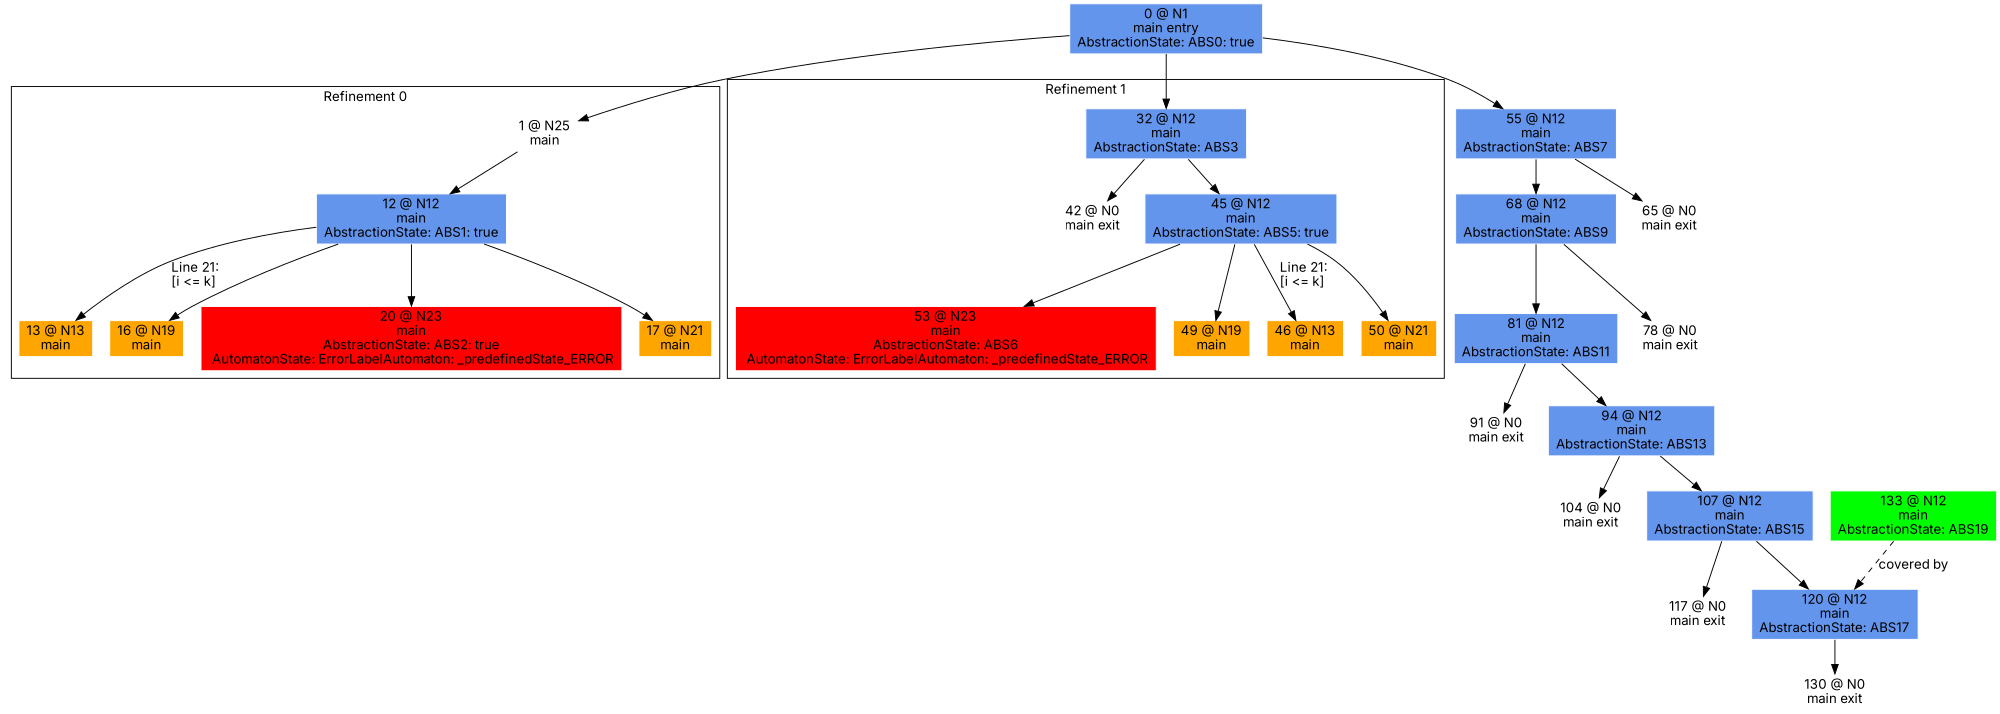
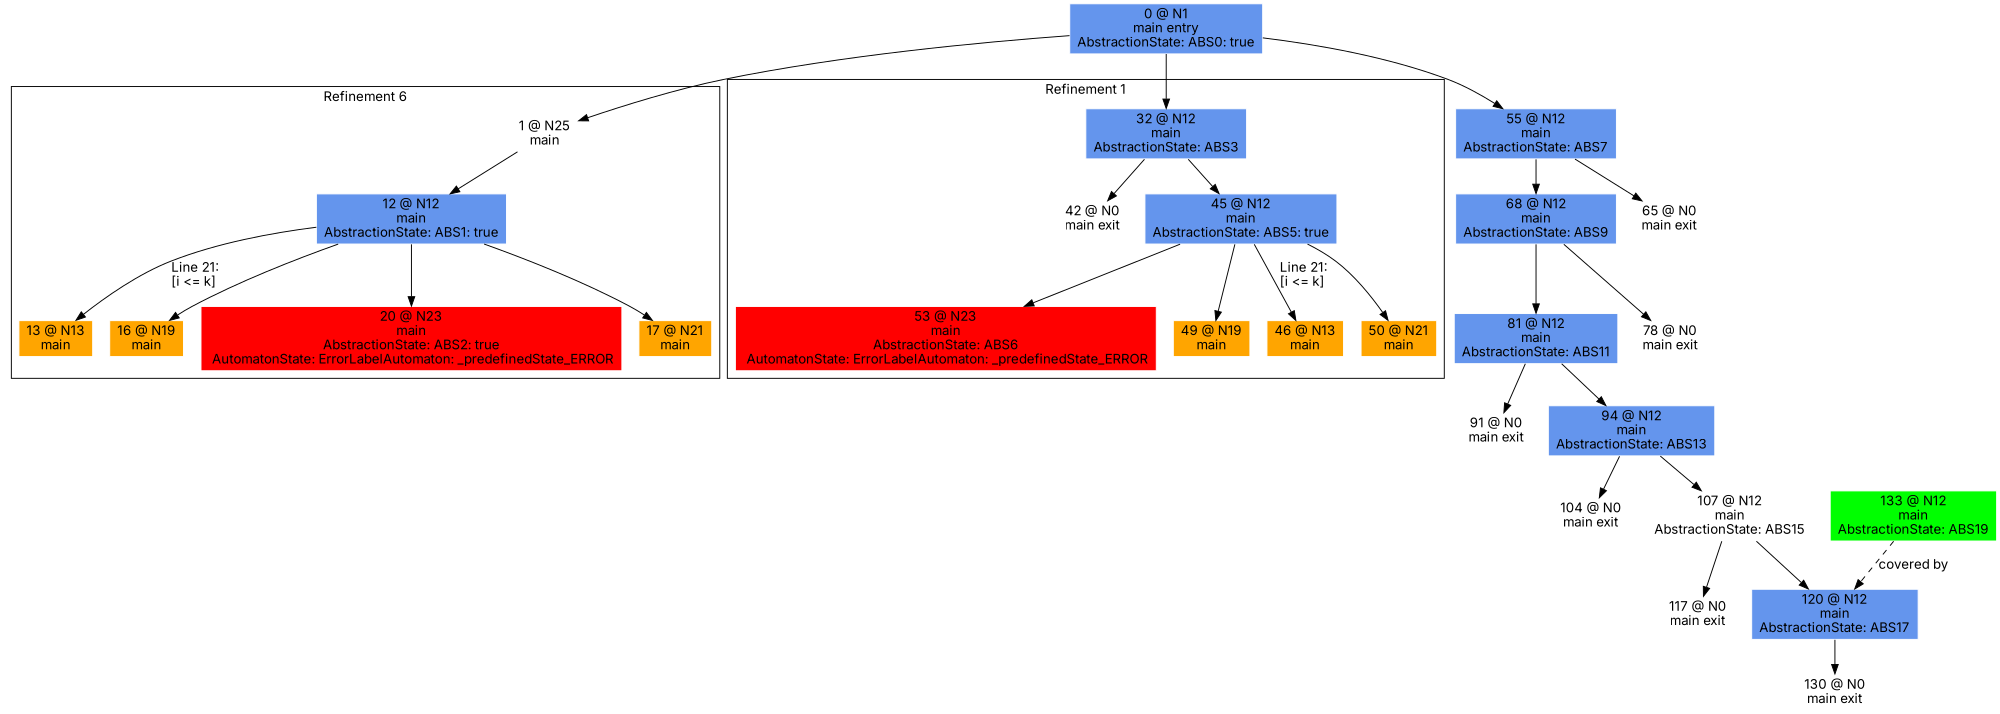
  digraph {
    fontname=Inter
    node [color=white fontname=Inter shape=box style=filled fillcolor=cornflowerblue]
    edge [fontname=Inter]
    n1 [label="1 @ N25\nmain\n" fillcolor=""]
    n2 [label="12 @ N12\nmain\nAbstractionState: ABS1: true\n"]
    n3 [fillcolor=orange label="13 @ N13\nmain\n"]
    n4 [fillcolor=orange label="16 @ N19\nmain\n"]
    n5 [fillcolor=red label="20 @ N23\nmain\nAbstractionState: ABS2: true\n AutomatonState: ErrorLabelAutomaton: _predefinedState_ERROR\n"]
    n6 [fillcolor=orange label="17 @ N21\nmain\n"]
    n7 [label="32 @ N12\nmain\nAbstractionState: ABS3\n"]
    n8 [label="42 @ N0\nmain exit\n" fillcolor=""]
    n9 [label="45 @ N12\nmain\nAbstractionState: ABS5: true\n"]
    n10 [fillcolor=red label="53 @ N23\nmain\nAbstractionState: ABS6\n AutomatonState: ErrorLabelAutomaton: _predefinedState_ERROR\n"]
    n11 [fillcolor=orange label="49 @ N19\nmain\n"]
    n12 [fillcolor=orange label="46 @ N13\nmain\n"]
    n13 [fillcolor=orange label="50 @ N21\nmain\n"]
    n14 [label="0 @ N1\nmain entry\nAbstractionState: ABS0: true\n"]
    n15 [label="55 @ N12\nmain\nAbstractionState: ABS7\n"]
    n16 [label="68 @ N12\nmain\nAbstractionState: ABS9\n"]
    n17 [label="65 @ N0\nmain exit\n" fillcolor=""]
    n18 [label="81 @ N12\nmain\nAbstractionState: ABS11\n"]
    n19 [label="78 @ N0\nmain exit\n" fillcolor=""]
    n20 [label="91 @ N0\nmain exit\n" fillcolor=""]
    n21 [label="94 @ N12\nmain\nAbstractionState: ABS13\n"]
    n22 [label="104 @ N0\nmain exit\n" fillcolor=""]
-   n23 [label="107 @ N12\nmain\nAbstractionState: ABS15\n"]
+   n23 [fillcolor=white label="107 @ N12\nmain\nAbstractionState: ABS15\n"]
    n24 [label="117 @ N0\nmain exit\n" fillcolor=""]
    n25 [label="120 @ N12\nmain\nAbstractionState: ABS17\n"]
    n26 [label="130 @ N0\nmain exit\n" fillcolor=""]
    n27 [fillcolor=green label="133 @ N12\nmain\nAbstractionState: ABS19\n"]
    subgraph cluster_1 {
-     label="Refinement 0"
+     label="Refinement 6"
      n1
      n2
      n3
      n4
      n5
      n6
    }
    subgraph cluster_2 {
      label="Refinement 1"
      n7
      n8
      n9
      n10
      n11
      n12
      n13
    }
    n1 -> n2
    n2 -> n3 [label="Line 21: \l[i <= k]\l"]
    n2 -> n4
    n2 -> n5
    n2 -> n6
    n7 -> n8
    n7 -> n9
    n9 -> n10
    n9 -> n11
    n9 -> n12 [label="Line 21: \l[i <= k]\l"]
    n9 -> n13
    n14 -> n1
    n14 -> n7
    n14 -> n15
    n15 -> n16
    n15 -> n17
    n16 -> n18
    n16 -> n19
    n18 -> n20
    n18 -> n21
    n21 -> n22
    n21 -> n23
    n23 -> n24
    n23 -> n25
    n25 -> n26
    n27 -> n25 [label="covered by" style=dashed weight=0]
  }
